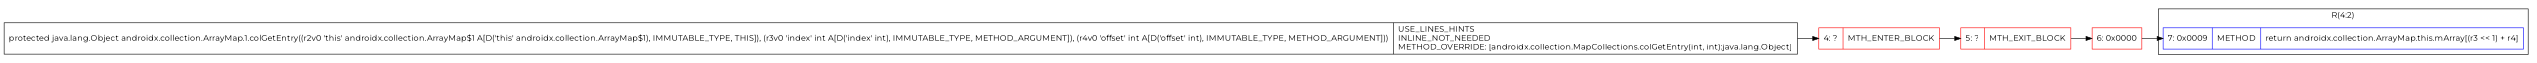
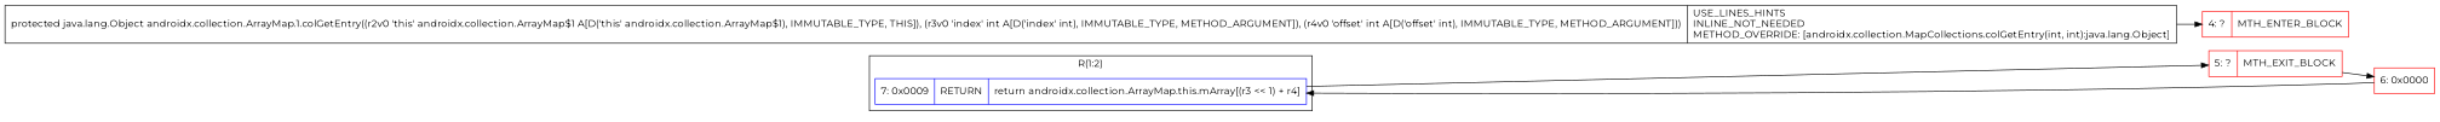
  digraph {
    fontname=Montserrat
    rankdir=LR
    node [color=red fontname=Montserrat shape=record]
    edge [fontname=Montserrat]
-   n1 [color=blue label="{7\:\ 0x0009|METHOD\l|return androidx.collection.ArrayMap.this.mArray[(r3 \<\< 1) + r4]\l}"]
+   n1 [color=blue label="{7\:\ 0x0009|RETURN\l|return androidx.collection.ArrayMap.this.mArray[(r3 \<\< 1) + r4]\l}"]
    n2 [label="{5\:\ ?|MTH_EXIT_BLOCK\l}"]
    n3 [label="{6\:\ 0x0000}"]
    n4 [label="{4\:\ ?|MTH_ENTER_BLOCK\l}"]
    n5 [label="{protected java.lang.Object androidx.collection.ArrayMap.1.colGetEntry((r2v0 'this' androidx.collection.ArrayMap$1 A[D('this' androidx.collection.ArrayMap$1), IMMUTABLE_TYPE, THIS]), (r3v0 'index' int A[D('index' int), IMMUTABLE_TYPE, METHOD_ARGUMENT]), (r4v0 'offset' int A[D('offset' int), IMMUTABLE_TYPE, METHOD_ARGUMENT]))  | USE_LINES_HINTS\lINLINE_NOT_NEEDED\lMETHOD_OVERRIDE: [androidx.collection.MapCollections.colGetEntry(int, int):java.lang.Object]\l}" color=""]
    subgraph cluster_1 {
-     label="R(4:2)"
+     label="R(1:2)"
      n1
    }
-   n4 -> n2
+   n1 -> n2
    n2 -> n3
    n3 -> n1
    n5 -> n4
  }
